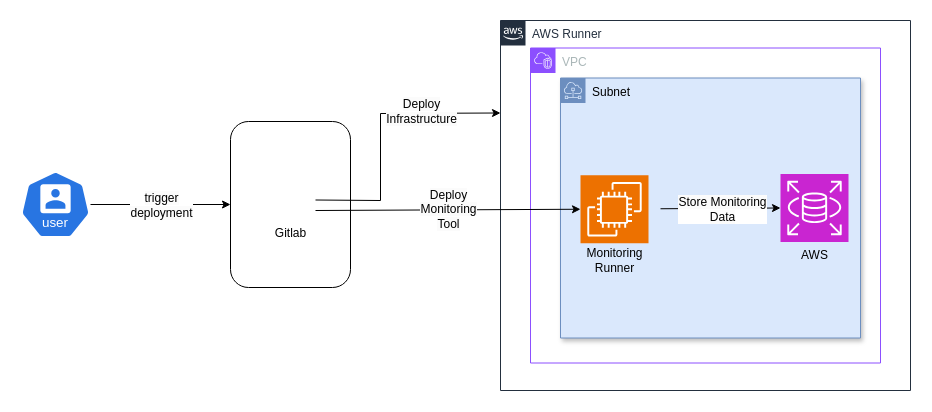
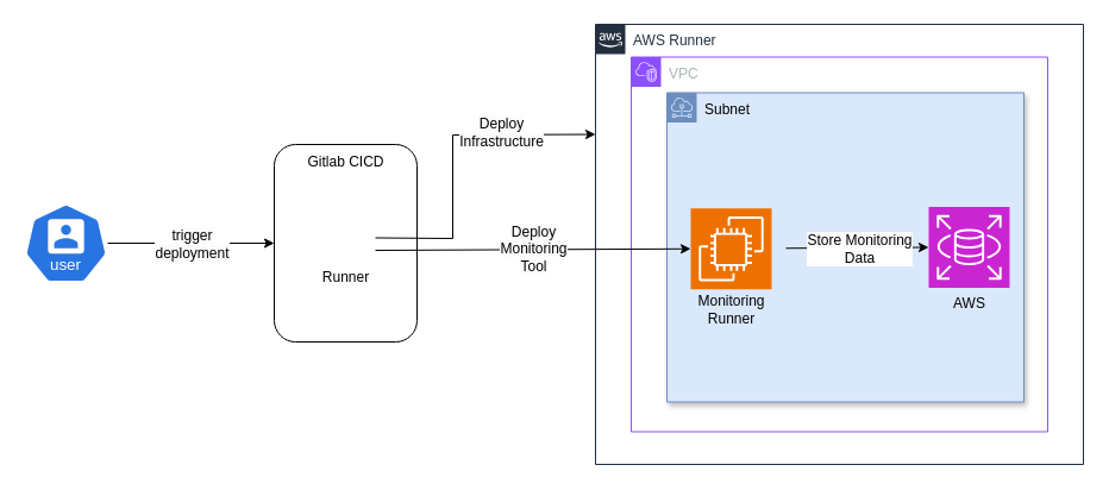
  <mxCell id="0" />
  <mxCell id="1" parent="0" />
  <mxCell id="2" value="" style="rounded=1;whiteSpace=wrap;html=1;" vertex="1" parent="1"><mxGeometry x="230" y="121" width="120" height="166" as="geometry" /></mxCell>
  <mxCell id="3" value="" style="aspect=fixed;sketch=0;html=1;dashed=0;whitespace=wrap;verticalLabelPosition=bottom;verticalAlign=top;fillColor=#2875E2;strokeColor=#ffffff;points=[[0.005,0.63,0],[0.1,0.2,0],[0.9,0.2,0],[0.5,0,0],[0.995,0.63,0],[0.72,0.99,0],[0.5,1,0],[0.28,0.99,0]];shape=mxgraph.kubernetes.icon2;kubernetesLabel=1;prIcon=user" vertex="1" parent="1"><mxGeometry x="20" y="170.4" width="70" height="67.2" as="geometry" /></mxCell>
  <mxCell id="4" value="" style="shape=image;html=1;verticalAlign=top;verticalLabelPosition=bottom;labelBackgroundColor=#ffffff;imageAspect=0;aspect=fixed;image=https://cdn0.iconfinder.com/data/icons/phosphor-regular-vol-3/256/gitlab-logo-simple-128.png" vertex="1" parent="1"><mxGeometry x="265" y="175" width="50" height="50" as="geometry" /></mxCell>
- <mxCell id="5" value="Gitlab&lt;div&gt;&lt;br&gt;&lt;/div&gt;" style="text;html=1;align=center;verticalAlign=middle;resizable=0;points=[];autosize=1;strokeColor=none;fillColor=none;" vertex="1" parent="1"><mxGeometry x="260" y="220" width="60" height="40" as="geometry" /></mxCell>
+ <mxCell id="5" value="Runner&lt;div&gt;&lt;br&gt;&lt;/div&gt;" style="text;html=1;align=center;verticalAlign=middle;resizable=0;points=[];autosize=1;strokeColor=none;fillColor=none;" vertex="1" parent="1"><mxGeometry x="260" y="220" width="60" height="40" as="geometry" /></mxCell>
+ <mxCell id="6" value="Gitlab CICD" style="text;html=1;align=center;verticalAlign=middle;resizable=0;points=[];autosize=1;strokeColor=none;fillColor=none;" vertex="1" parent="1"><mxGeometry x="245" y="121" width="90" height="30" as="geometry" /></mxCell>
  <mxCell id="7" value="AWS Runner" style="points=[[0,0],[0.25,0],[0.5,0],[0.75,0],[1,0],[1,0.25],[1,0.5],[1,0.75],[1,1],[0.75,1],[0.5,1],[0.25,1],[0,1],[0,0.75],[0,0.5],[0,0.25]];outlineConnect=0;gradientColor=none;html=1;whiteSpace=wrap;fontSize=12;fontStyle=0;container=1;pointerEvents=0;collapsible=0;recursiveResize=0;shape=mxgraph.aws4.group;grIcon=mxgraph.aws4.group_aws_cloud_alt;strokeColor=#232F3E;fillColor=none;verticalAlign=top;align=left;spacingLeft=30;fontColor=#232F3E;dashed=0;" vertex="1" parent="1"><mxGeometry x="500" y="20" width="410" height="370" as="geometry" /></mxCell>
  <mxCell id="8" value="VPC" style="points=[[0,0],[0.25,0],[0.5,0],[0.75,0],[1,0],[1,0.25],[1,0.5],[1,0.75],[1,1],[0.75,1],[0.5,1],[0.25,1],[0,1],[0,0.75],[0,0.5],[0,0.25]];outlineConnect=0;gradientColor=none;html=1;whiteSpace=wrap;fontSize=12;fontStyle=0;container=1;pointerEvents=0;collapsible=0;recursiveResize=0;shape=mxgraph.aws4.group;grIcon=mxgraph.aws4.group_vpc2;strokeColor=#8C4FFF;fillColor=none;verticalAlign=top;align=left;spacingLeft=30;fontColor=#AAB7B8;dashed=0;" vertex="1" parent="7"><mxGeometry x="30" y="27.5" width="350" height="315" as="geometry" /></mxCell>
  <mxCell id="9" value="Subnet" style="outlineConnect=0;html=1;whiteSpace=wrap;fontSize=12;fontStyle=0;shape=mxgraph.aws4.group;grIcon=mxgraph.aws4.group_subnet;strokeColor=#6c8ebf;fillColor=#dae8fc;verticalAlign=top;align=left;spacingLeft=30;dashed=0;shadow=1;" vertex="1" parent="8"><mxGeometry x="30" y="30" width="300" height="260" as="geometry" /></mxCell>
  <mxCell id="10" value="" style="sketch=0;points=[[0,0,0],[0.25,0,0],[0.5,0,0],[0.75,0,0],[1,0,0],[0,1,0],[0.25,1,0],[0.5,1,0],[0.75,1,0],[1,1,0],[0,0.25,0],[0,0.5,0],[0,0.75,0],[1,0.25,0],[1,0.5,0],[1,0.75,0]];outlineConnect=0;fontColor=#232F3E;fillColor=#ED7100;strokeColor=#ffffff;dashed=0;verticalLabelPosition=bottom;verticalAlign=top;align=center;html=1;fontSize=12;fontStyle=0;aspect=fixed;shape=mxgraph.aws4.resourceIcon;resIcon=mxgraph.aws4.ec2;" vertex="1" parent="8"><mxGeometry x="50" y="127.25" width="68" height="68" as="geometry" /></mxCell>
  <mxCell id="11" value="" style="sketch=0;points=[[0,0,0],[0.25,0,0],[0.5,0,0],[0.75,0,0],[1,0,0],[0,1,0],[0.25,1,0],[0.5,1,0],[0.75,1,0],[1,1,0],[0,0.25,0],[0,0.5,0],[0,0.75,0],[1,0.25,0],[1,0.5,0],[1,0.75,0]];outlineConnect=0;fontColor=#232F3E;fillColor=#C925D1;strokeColor=#ffffff;dashed=0;verticalLabelPosition=bottom;verticalAlign=top;align=center;html=1;fontSize=12;fontStyle=0;aspect=fixed;shape=mxgraph.aws4.resourceIcon;resIcon=mxgraph.aws4.rds;" vertex="1" parent="8"><mxGeometry x="250" y="126" width="68" height="68" as="geometry" /></mxCell>
  <mxCell id="12" value="Monitoring&lt;br&gt;Runner" style="text;html=1;align=center;verticalAlign=middle;resizable=0;points=[];autosize=1;strokeColor=none;fillColor=none;" vertex="1" parent="8"><mxGeometry x="44" y="192.5" width="80" height="40" as="geometry" /></mxCell>
  <mxCell id="13" value="AWS" style="text;html=1;align=center;verticalAlign=middle;resizable=0;points=[];autosize=1;strokeColor=none;fillColor=none;" vertex="1" parent="8"><mxGeometry x="259" y="192.5" width="50" height="30" as="geometry" /></mxCell>
  <mxCell id="14" value="" style="endArrow=classic;html=1;rounded=0;entryX=0;entryY=0.5;entryDx=0;entryDy=0;entryPerimeter=0;" edge="1" parent="8" target="11"><mxGeometry relative="1" as="geometry"><mxPoint x="130" y="160.75" as="sourcePoint" /><mxPoint x="230" y="160.75" as="targetPoint" /></mxGeometry></mxCell>
  <mxCell id="15" value="Label" style="edgeLabel;resizable=0;html=1;;align=center;verticalAlign=middle;" connectable="0" vertex="1" parent="14"><mxGeometry relative="1" as="geometry" /></mxCell>
  <mxCell id="16" value="&lt;span style=&quot;font-size: 12px; background-color: rgb(251, 251, 251);&quot;&gt;Store Monitoring&lt;/span&gt;&lt;br style=&quot;font-size: 12px; background-color: rgb(251, 251, 251);&quot;&gt;&lt;span style=&quot;font-size: 12px; background-color: rgb(251, 251, 251);&quot;&gt;Data&lt;/span&gt;" style="edgeLabel;html=1;align=center;verticalAlign=middle;resizable=0;points=[];" vertex="1" connectable="0" parent="14"><mxGeometry x="0.02" y="-1" relative="1" as="geometry"><mxPoint as="offset" /></mxGeometry></mxCell>
  <mxCell id="17" value="" style="endArrow=classic;html=1;rounded=0;entryX=0;entryY=0.5;entryDx=0;entryDy=0;" edge="1" parent="1" target="2"><mxGeometry relative="1" as="geometry"><mxPoint x="90" y="204" as="sourcePoint" /><mxPoint x="200" y="199.5" as="targetPoint" /></mxGeometry></mxCell>
  <mxCell id="18" value="Label" style="edgeLabel;resizable=0;html=1;;align=center;verticalAlign=middle;" connectable="0" vertex="1" parent="17"><mxGeometry relative="1" as="geometry" /></mxCell>
  <mxCell id="19" value="&lt;span style=&quot;font-size: 12px; background-color: rgb(251, 251, 251);&quot;&gt;trigger&lt;/span&gt;&lt;br style=&quot;font-size: 12px; background-color: rgb(251, 251, 251);&quot;&gt;&lt;span style=&quot;font-size: 12px; background-color: rgb(251, 251, 251);&quot;&gt;deployment&lt;/span&gt;" style="edgeLabel;html=1;align=center;verticalAlign=middle;resizable=0;points=[];" vertex="1" connectable="0" parent="17"><mxGeometry y="1" relative="1" as="geometry"><mxPoint y="1" as="offset" /></mxGeometry></mxCell>
  <mxCell id="20" value="&lt;span style=&quot;font-size: 12px; background-color: rgb(251, 251, 251);&quot;&gt;Deploy&lt;/span&gt;&lt;br style=&quot;font-size: 12px; background-color: rgb(251, 251, 251);&quot;&gt;&lt;span style=&quot;font-size: 12px; background-color: rgb(251, 251, 251);&quot;&gt;Monitoring&lt;/span&gt;&lt;br style=&quot;font-size: 12px; background-color: rgb(251, 251, 251);&quot;&gt;&lt;span style=&quot;font-size: 12px; background-color: rgb(251, 251, 251);&quot;&gt;Tool&lt;/span&gt;" style="endArrow=classic;html=1;rounded=0;entryX=0;entryY=0.5;entryDx=0;entryDy=0;entryPerimeter=0;" edge="1" parent="1" target="10"><mxGeometry relative="1" as="geometry"><mxPoint x="315" y="210" as="sourcePoint" /><mxPoint x="415" y="210" as="targetPoint" /></mxGeometry></mxCell>
  <mxCell id="21" value="" style="endArrow=classic;html=1;rounded=0;entryX=0;entryY=0.25;entryDx=0;entryDy=0;" edge="1" parent="1" target="7"><mxGeometry relative="1" as="geometry"><mxPoint x="315" y="199.5" as="sourcePoint" /><mxPoint x="415" y="199.5" as="targetPoint" /><Array as="points"><mxPoint x="380" y="200" /><mxPoint x="380" y="113" /></Array></mxGeometry></mxCell>
  <mxCell id="22" value="&lt;span style=&quot;font-size: 12px; background-color: rgb(251, 251, 251);&quot;&gt;Deploy&lt;/span&gt;&lt;br style=&quot;font-size: 12px; background-color: rgb(251, 251, 251);&quot;&gt;&lt;span style=&quot;font-size: 12px; background-color: rgb(251, 251, 251);&quot;&gt;Infrastructure&lt;/span&gt;" style="edgeLabel;resizable=0;html=1;;align=center;verticalAlign=middle;" connectable="0" vertex="1" parent="21"><mxGeometry relative="1" as="geometry"><mxPoint x="40" y="-19" as="offset" /></mxGeometry></mxCell>
  <mxCell id="23" value="" style="shape=image;verticalLabelPosition=bottom;labelBackgroundColor=default;verticalAlign=top;aspect=fixed;imageAspect=0;image=https://adfinis.com/wp-content/uploads/sites/9/2022/07/HashiCorp_Terraform_Logo.png;" vertex="1" parent="1"><mxGeometry x="370" y="30" width="89" height="66.77" as="geometry" /></mxCell>
